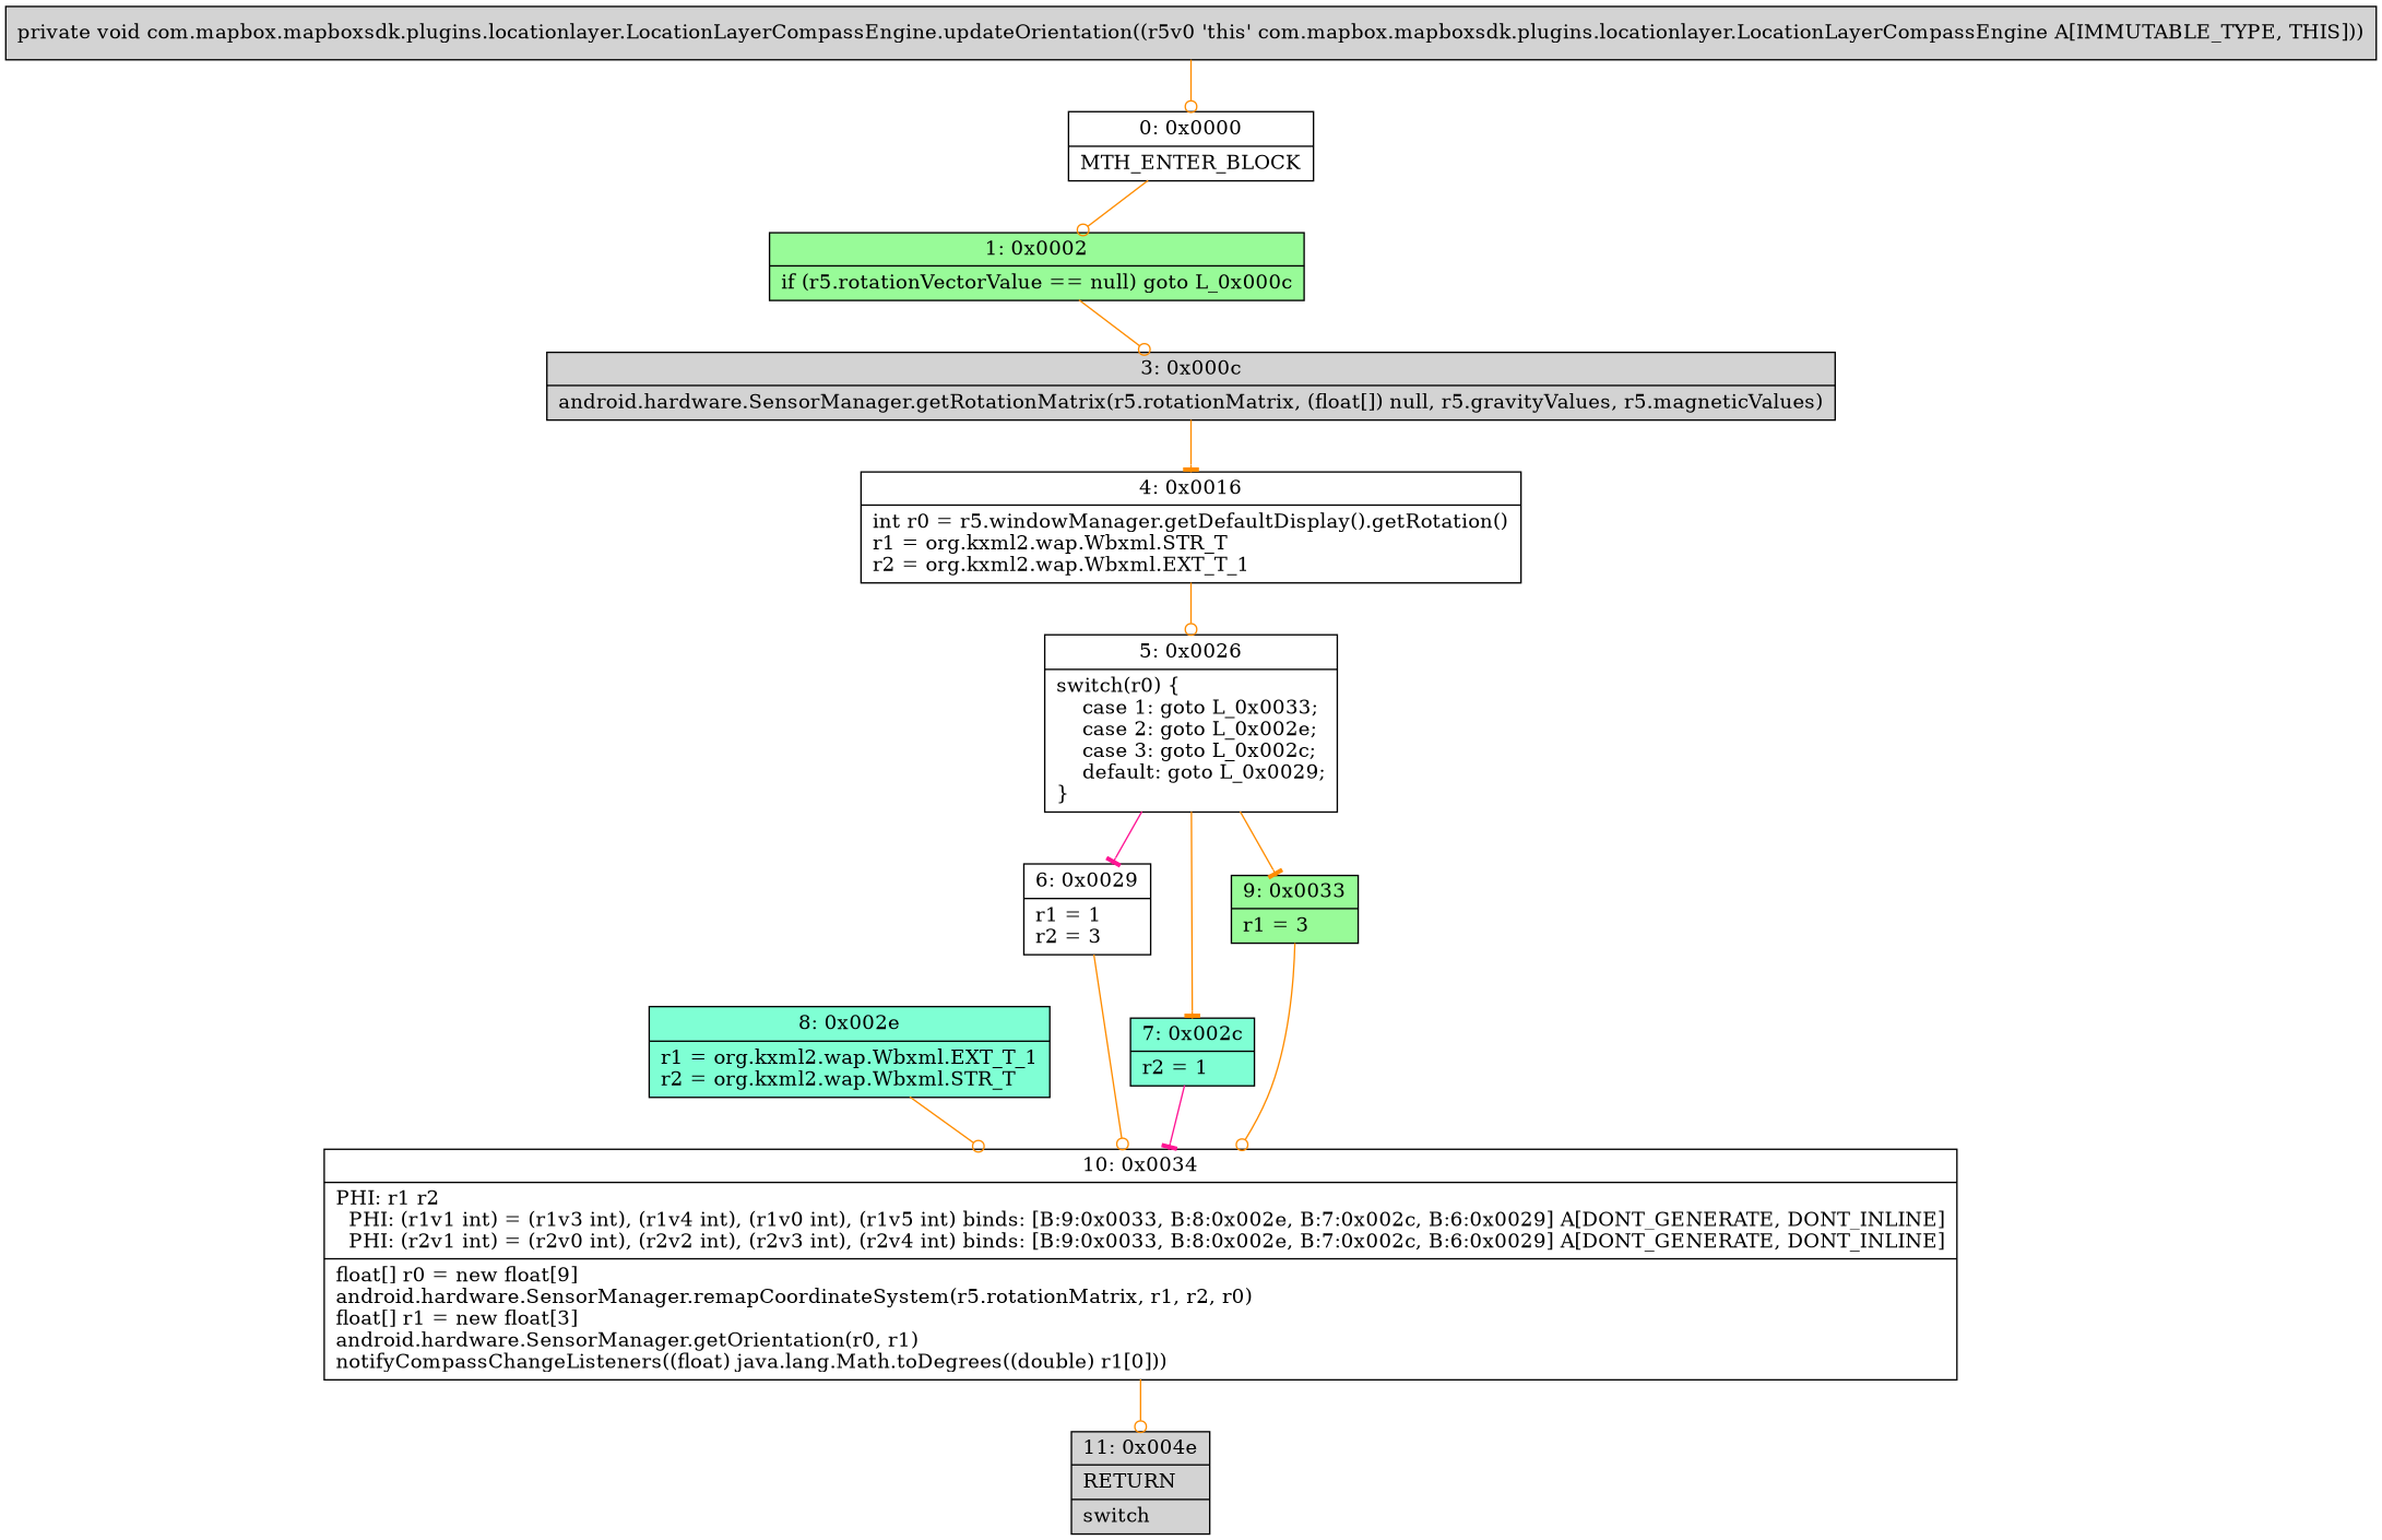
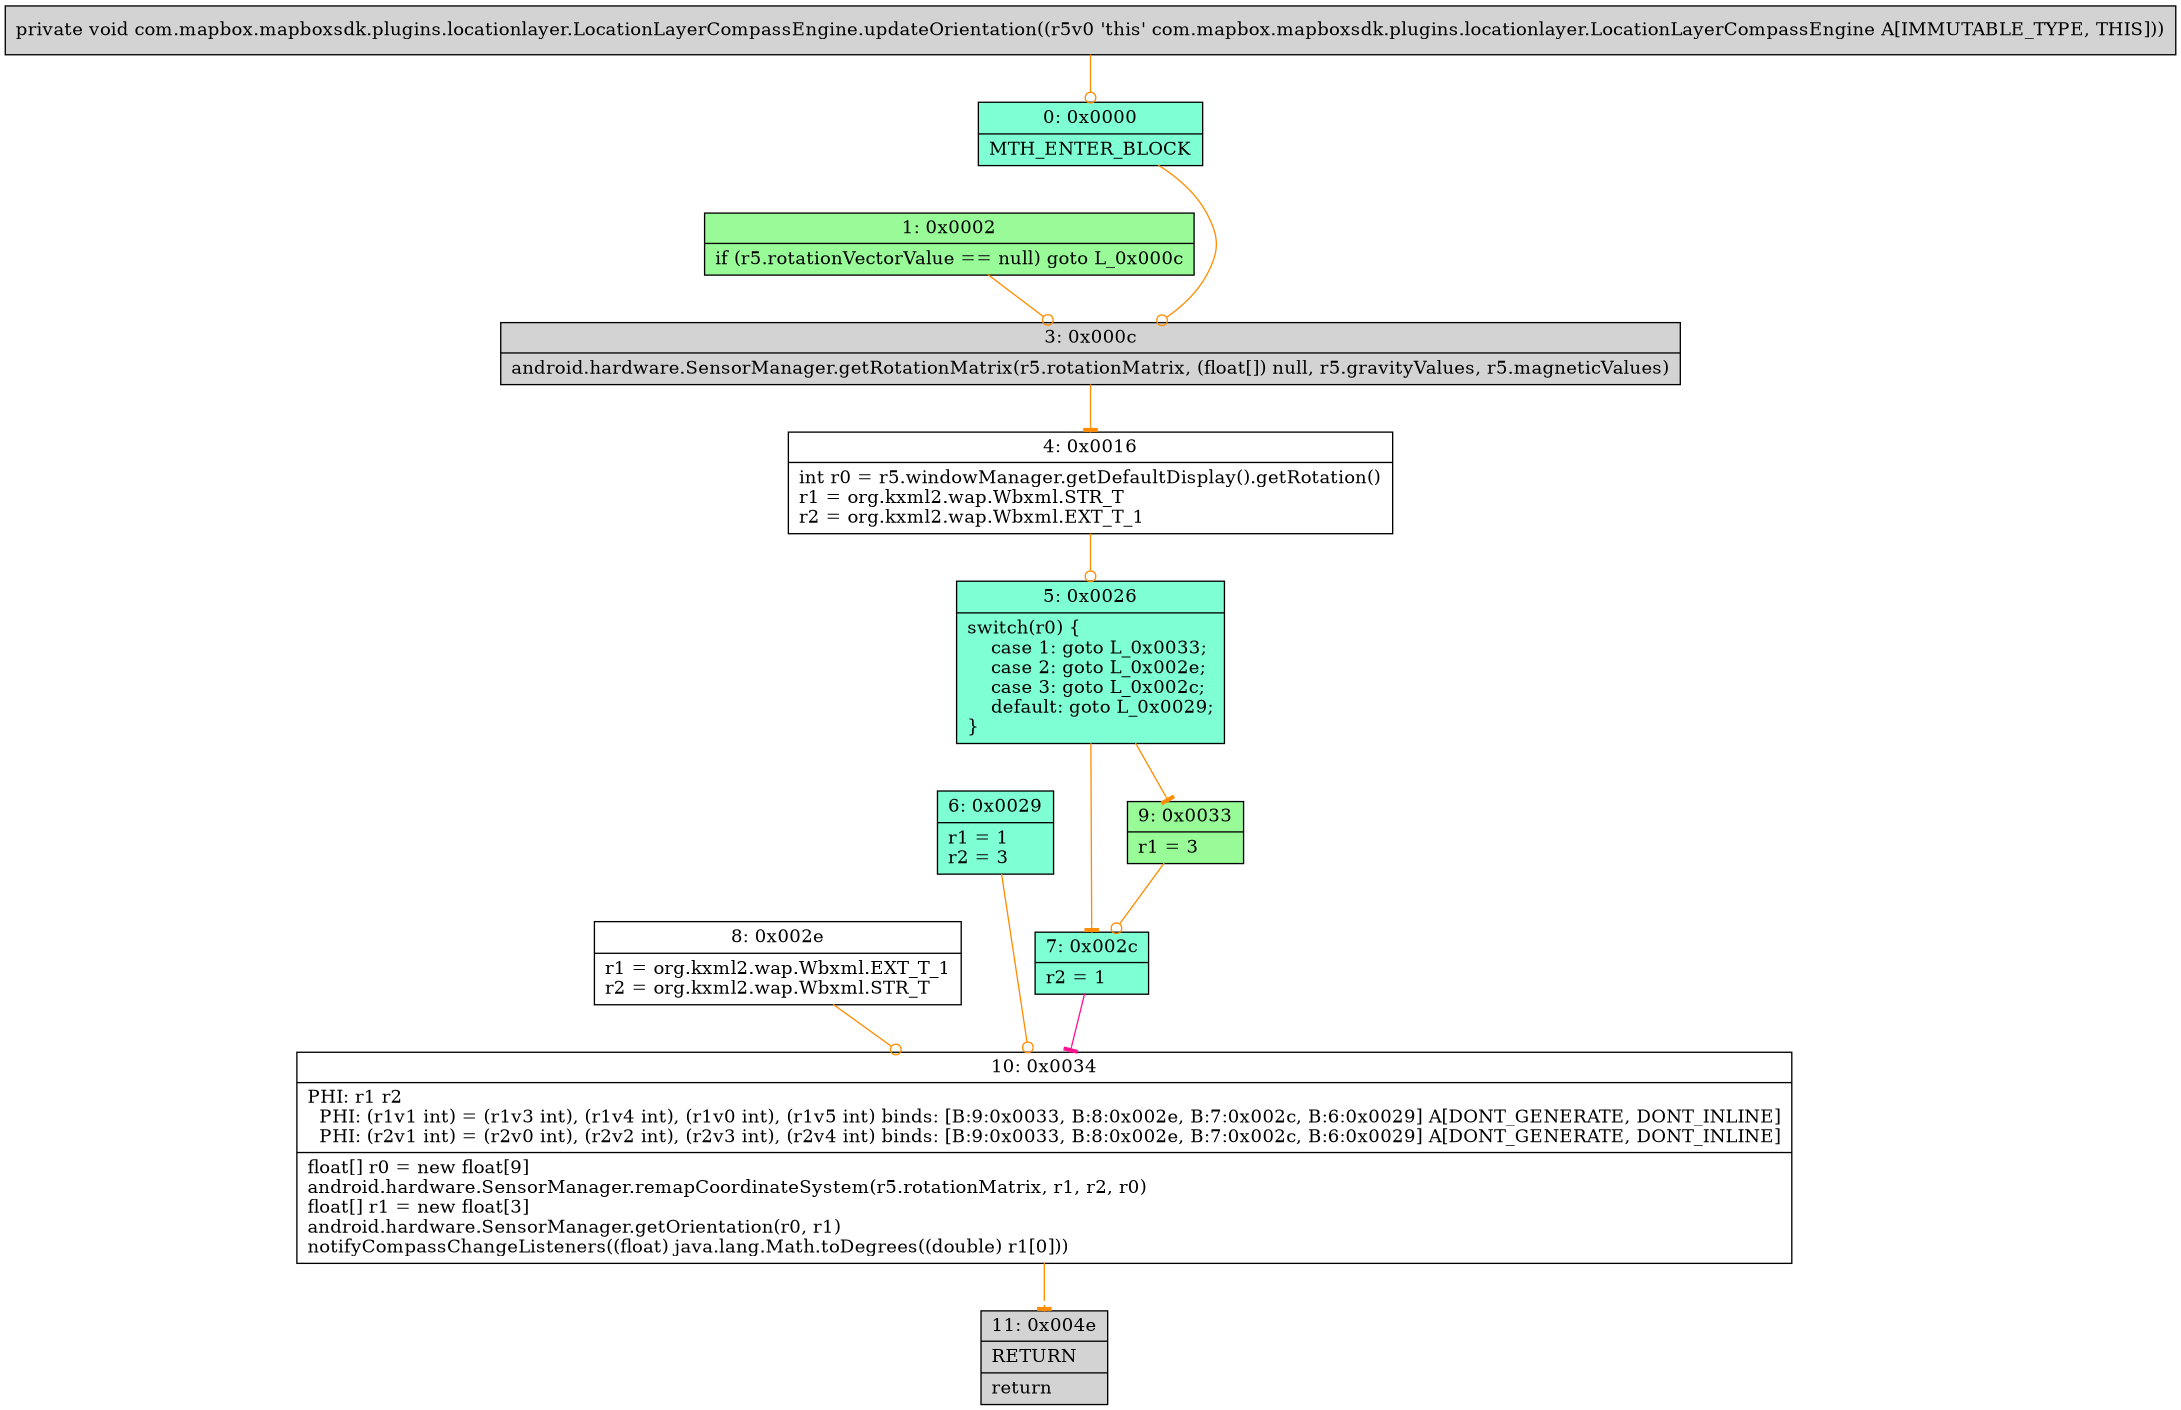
  digraph {
    node [fillcolor=aquamarine shape=record style=filled]
    edge [arrowhead=odot color=darkorange]
-   n1 [fillcolor=white label="{0\:\ 0x0000|MTH_ENTER_BLOCK\l}"]
+   n1 [label="{0\:\ 0x0000|MTH_ENTER_BLOCK\l}"]
    n2 [fillcolor=palegreen label="{1\:\ 0x0002|if (r5.rotationVectorValue == null) goto L_0x000c\l}"]
    n3 [fillcolor=lightgrey label="{3\:\ 0x000c|android.hardware.SensorManager.getRotationMatrix(r5.rotationMatrix, (float[]) null, r5.gravityValues, r5.magneticValues)\l}"]
    n4 [fillcolor=white label="{4\:\ 0x0016|int r0 = r5.windowManager.getDefaultDisplay().getRotation()\lr1 = org.kxml2.wap.Wbxml.STR_T\lr2 = org.kxml2.wap.Wbxml.EXT_T_1\l}"]
-   n5 [fillcolor=white label="{5\:\ 0x0026|switch(r0) \{\l    case 1: goto L_0x0033;\l    case 2: goto L_0x002e;\l    case 3: goto L_0x002c;\l    default: goto L_0x0029;\l\}\l}"]
-   n6 [fillcolor=white label="{6\:\ 0x0029|r1 = 1\lr2 = 3\l}"]
+   n5 [label="{5\:\ 0x0026|switch(r0) \{\l    case 1: goto L_0x0033;\l    case 2: goto L_0x002e;\l    case 3: goto L_0x002c;\l    default: goto L_0x0029;\l\}\l}"]
+   n6 [label="{6\:\ 0x0029|r1 = 1\lr2 = 3\l}"]
    n7 [label="{7\:\ 0x002c|r2 = 1\l}"]
    n8 [fillcolor=palegreen label="{9\:\ 0x0033|r1 = 3\l}"]
    n9 [fillcolor=white label="{10\:\ 0x0034|PHI: r1 r2 \l  PHI: (r1v1 int) = (r1v3 int), (r1v4 int), (r1v0 int), (r1v5 int) binds: [B:9:0x0033, B:8:0x002e, B:7:0x002c, B:6:0x0029] A[DONT_GENERATE, DONT_INLINE]\l  PHI: (r2v1 int) = (r2v0 int), (r2v2 int), (r2v3 int), (r2v4 int) binds: [B:9:0x0033, B:8:0x002e, B:7:0x002c, B:6:0x0029] A[DONT_GENERATE, DONT_INLINE]\l|float[] r0 = new float[9]\landroid.hardware.SensorManager.remapCoordinateSystem(r5.rotationMatrix, r1, r2, r0)\lfloat[] r1 = new float[3]\landroid.hardware.SensorManager.getOrientation(r0, r1)\lnotifyCompassChangeListeners((float) java.lang.Math.toDegrees((double) r1[0]))\l}"]
-   n10 [label="{8\:\ 0x002e|r1 = org.kxml2.wap.Wbxml.EXT_T_1\lr2 = org.kxml2.wap.Wbxml.STR_T\l}"]
-   n11 [fillcolor=lightgrey label="{11\:\ 0x004e|RETURN\l|switch\l}"]
+   n10 [fillcolor=white label="{8\:\ 0x002e|r1 = org.kxml2.wap.Wbxml.EXT_T_1\lr2 = org.kxml2.wap.Wbxml.STR_T\l}"]
+   n11 [fillcolor=lightgrey label="{11\:\ 0x004e|RETURN\l|return\l}"]
    n12 [fillcolor=lightgrey label="{private void com.mapbox.mapboxsdk.plugins.locationlayer.LocationLayerCompassEngine.updateOrientation((r5v0 'this' com.mapbox.mapboxsdk.plugins.locationlayer.LocationLayerCompassEngine A[IMMUTABLE_TYPE, THIS])) }"]
-   n1 -> n2
+   n1 -> n3
    n2 -> n3
    n3 -> n4 [arrowhead=tee]
    n4 -> n5
-   n5 -> n6 [arrowhead=tee color=deeppink]
    n5 -> n7 [arrowhead=tee]
    n5 -> n8 [arrowhead=tee]
    n6 -> n9
    n7 -> n9 [arrowhead=tee color=deeppink]
-   n8 -> n9
-   n9 -> n11
+   n8 -> n7
+   n9 -> n11 [arrowhead=tee]
    n10 -> n9
    n12 -> n1
  }
